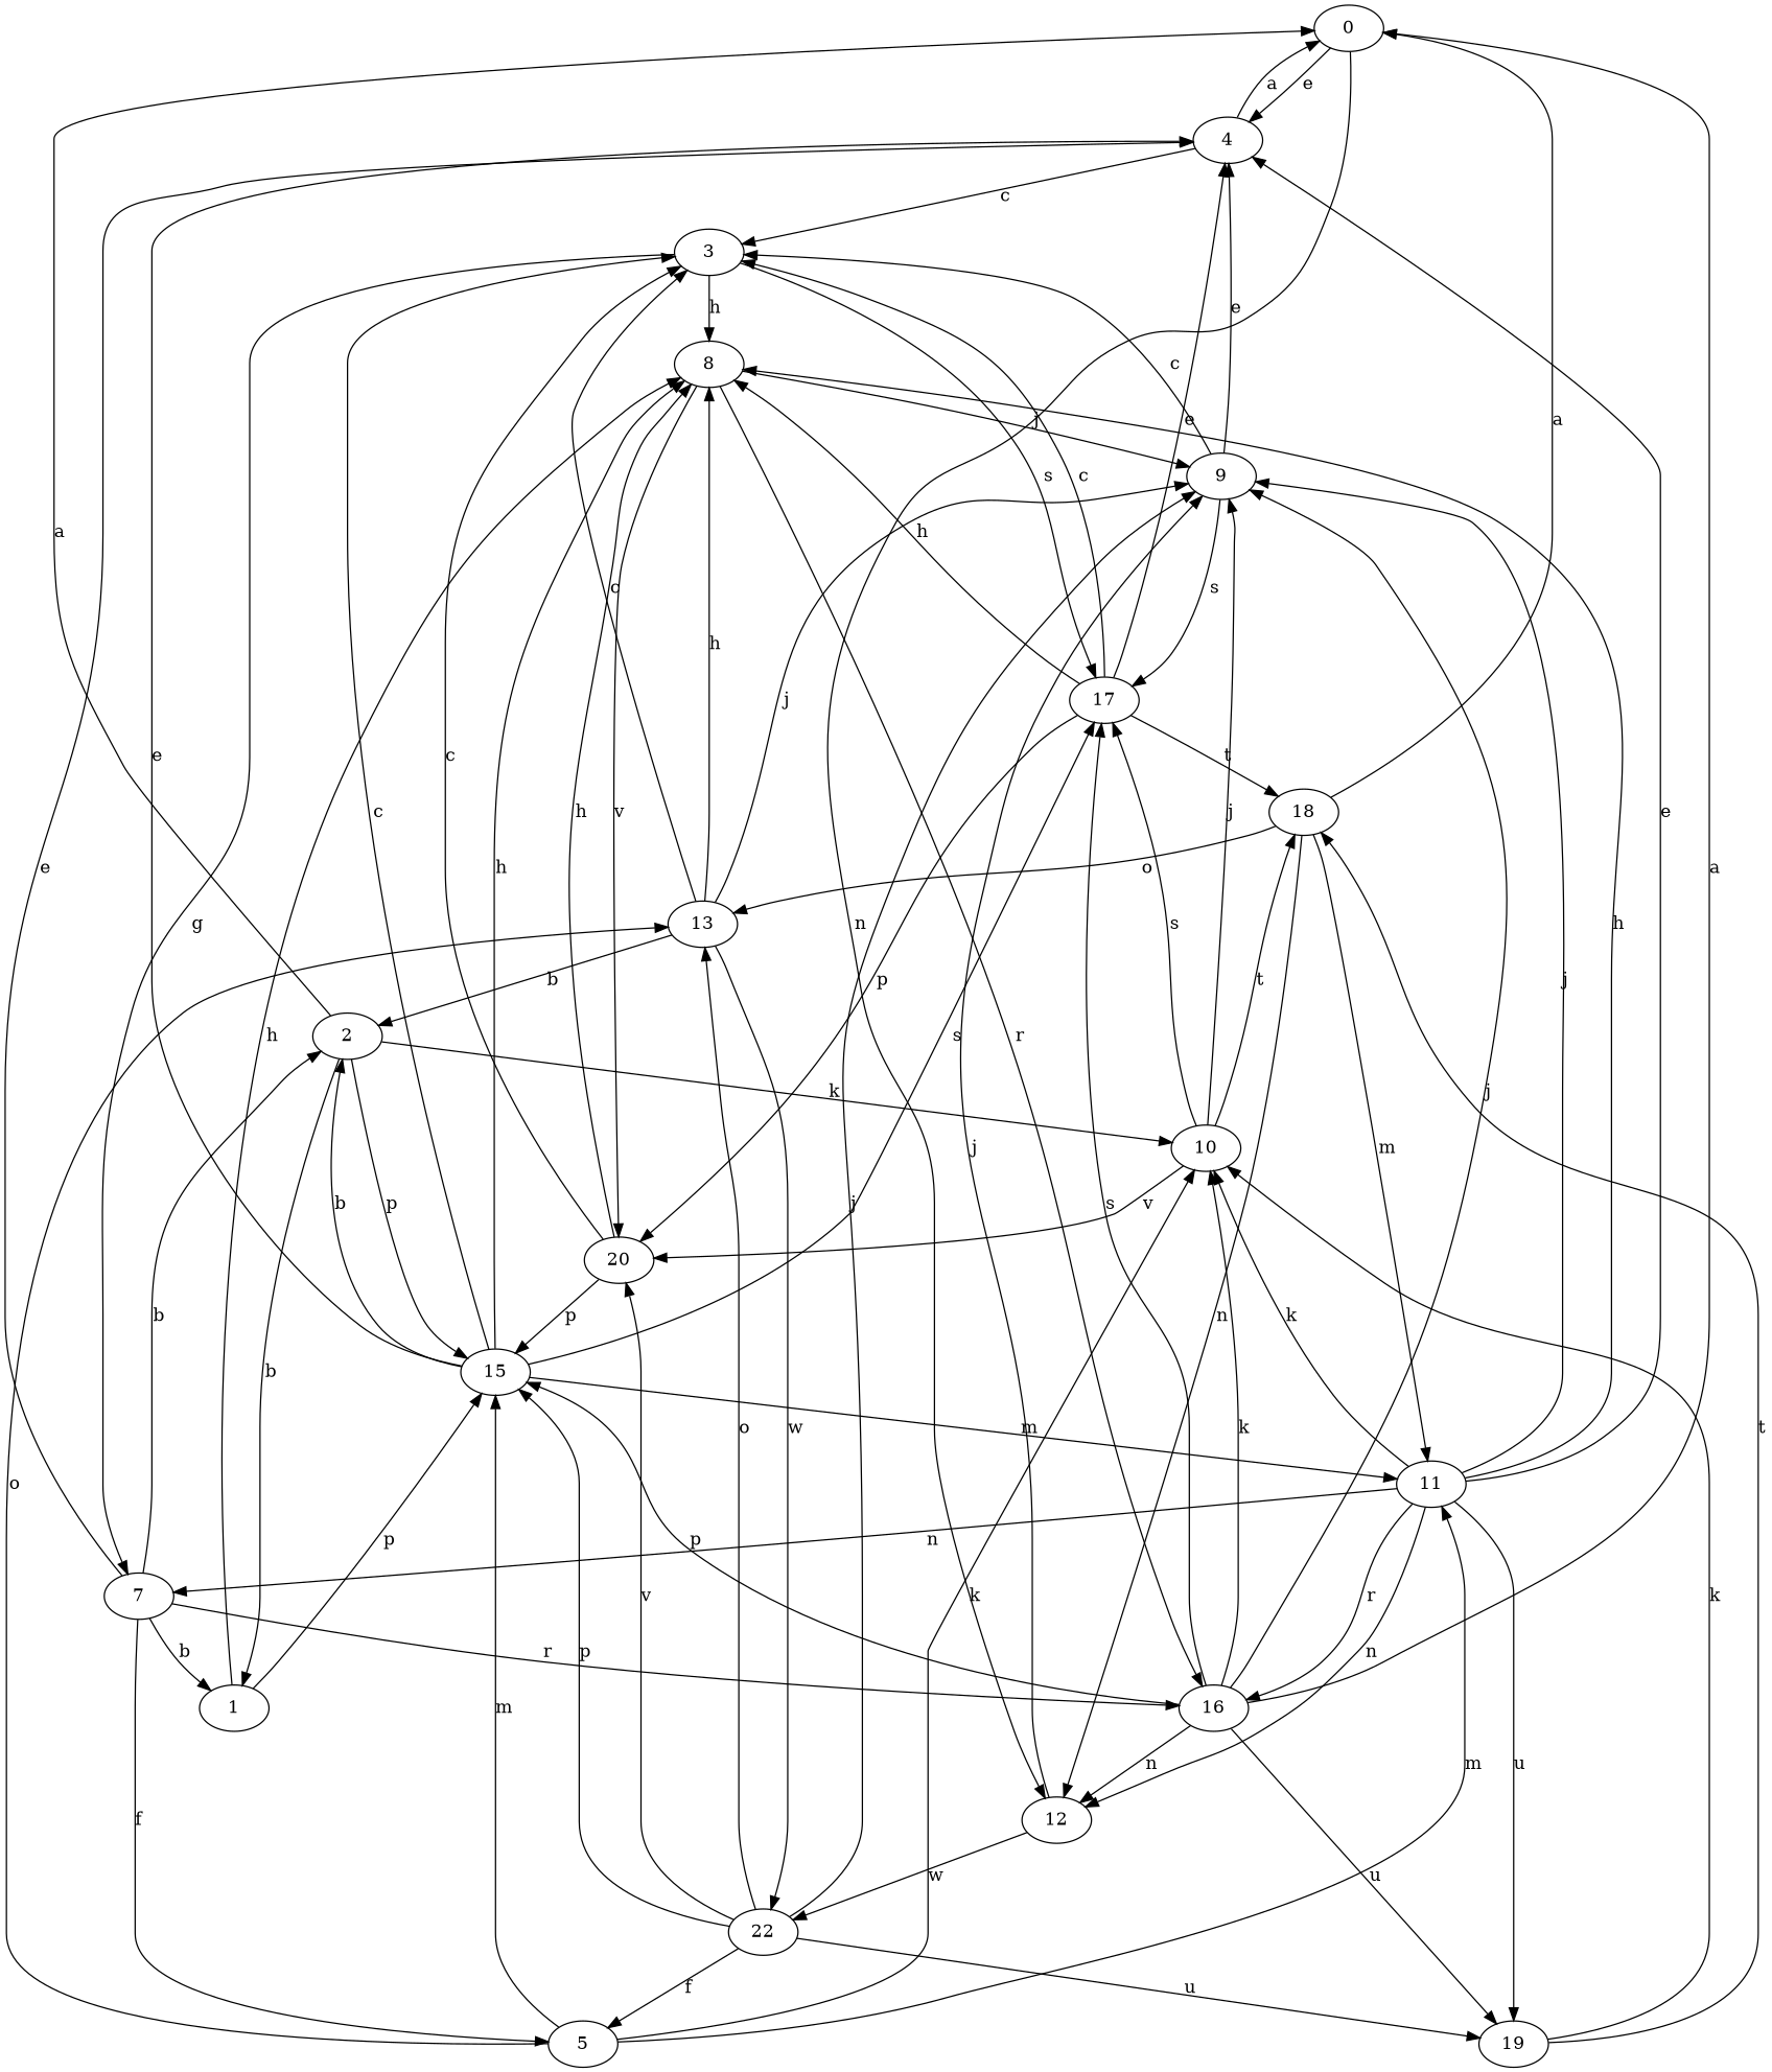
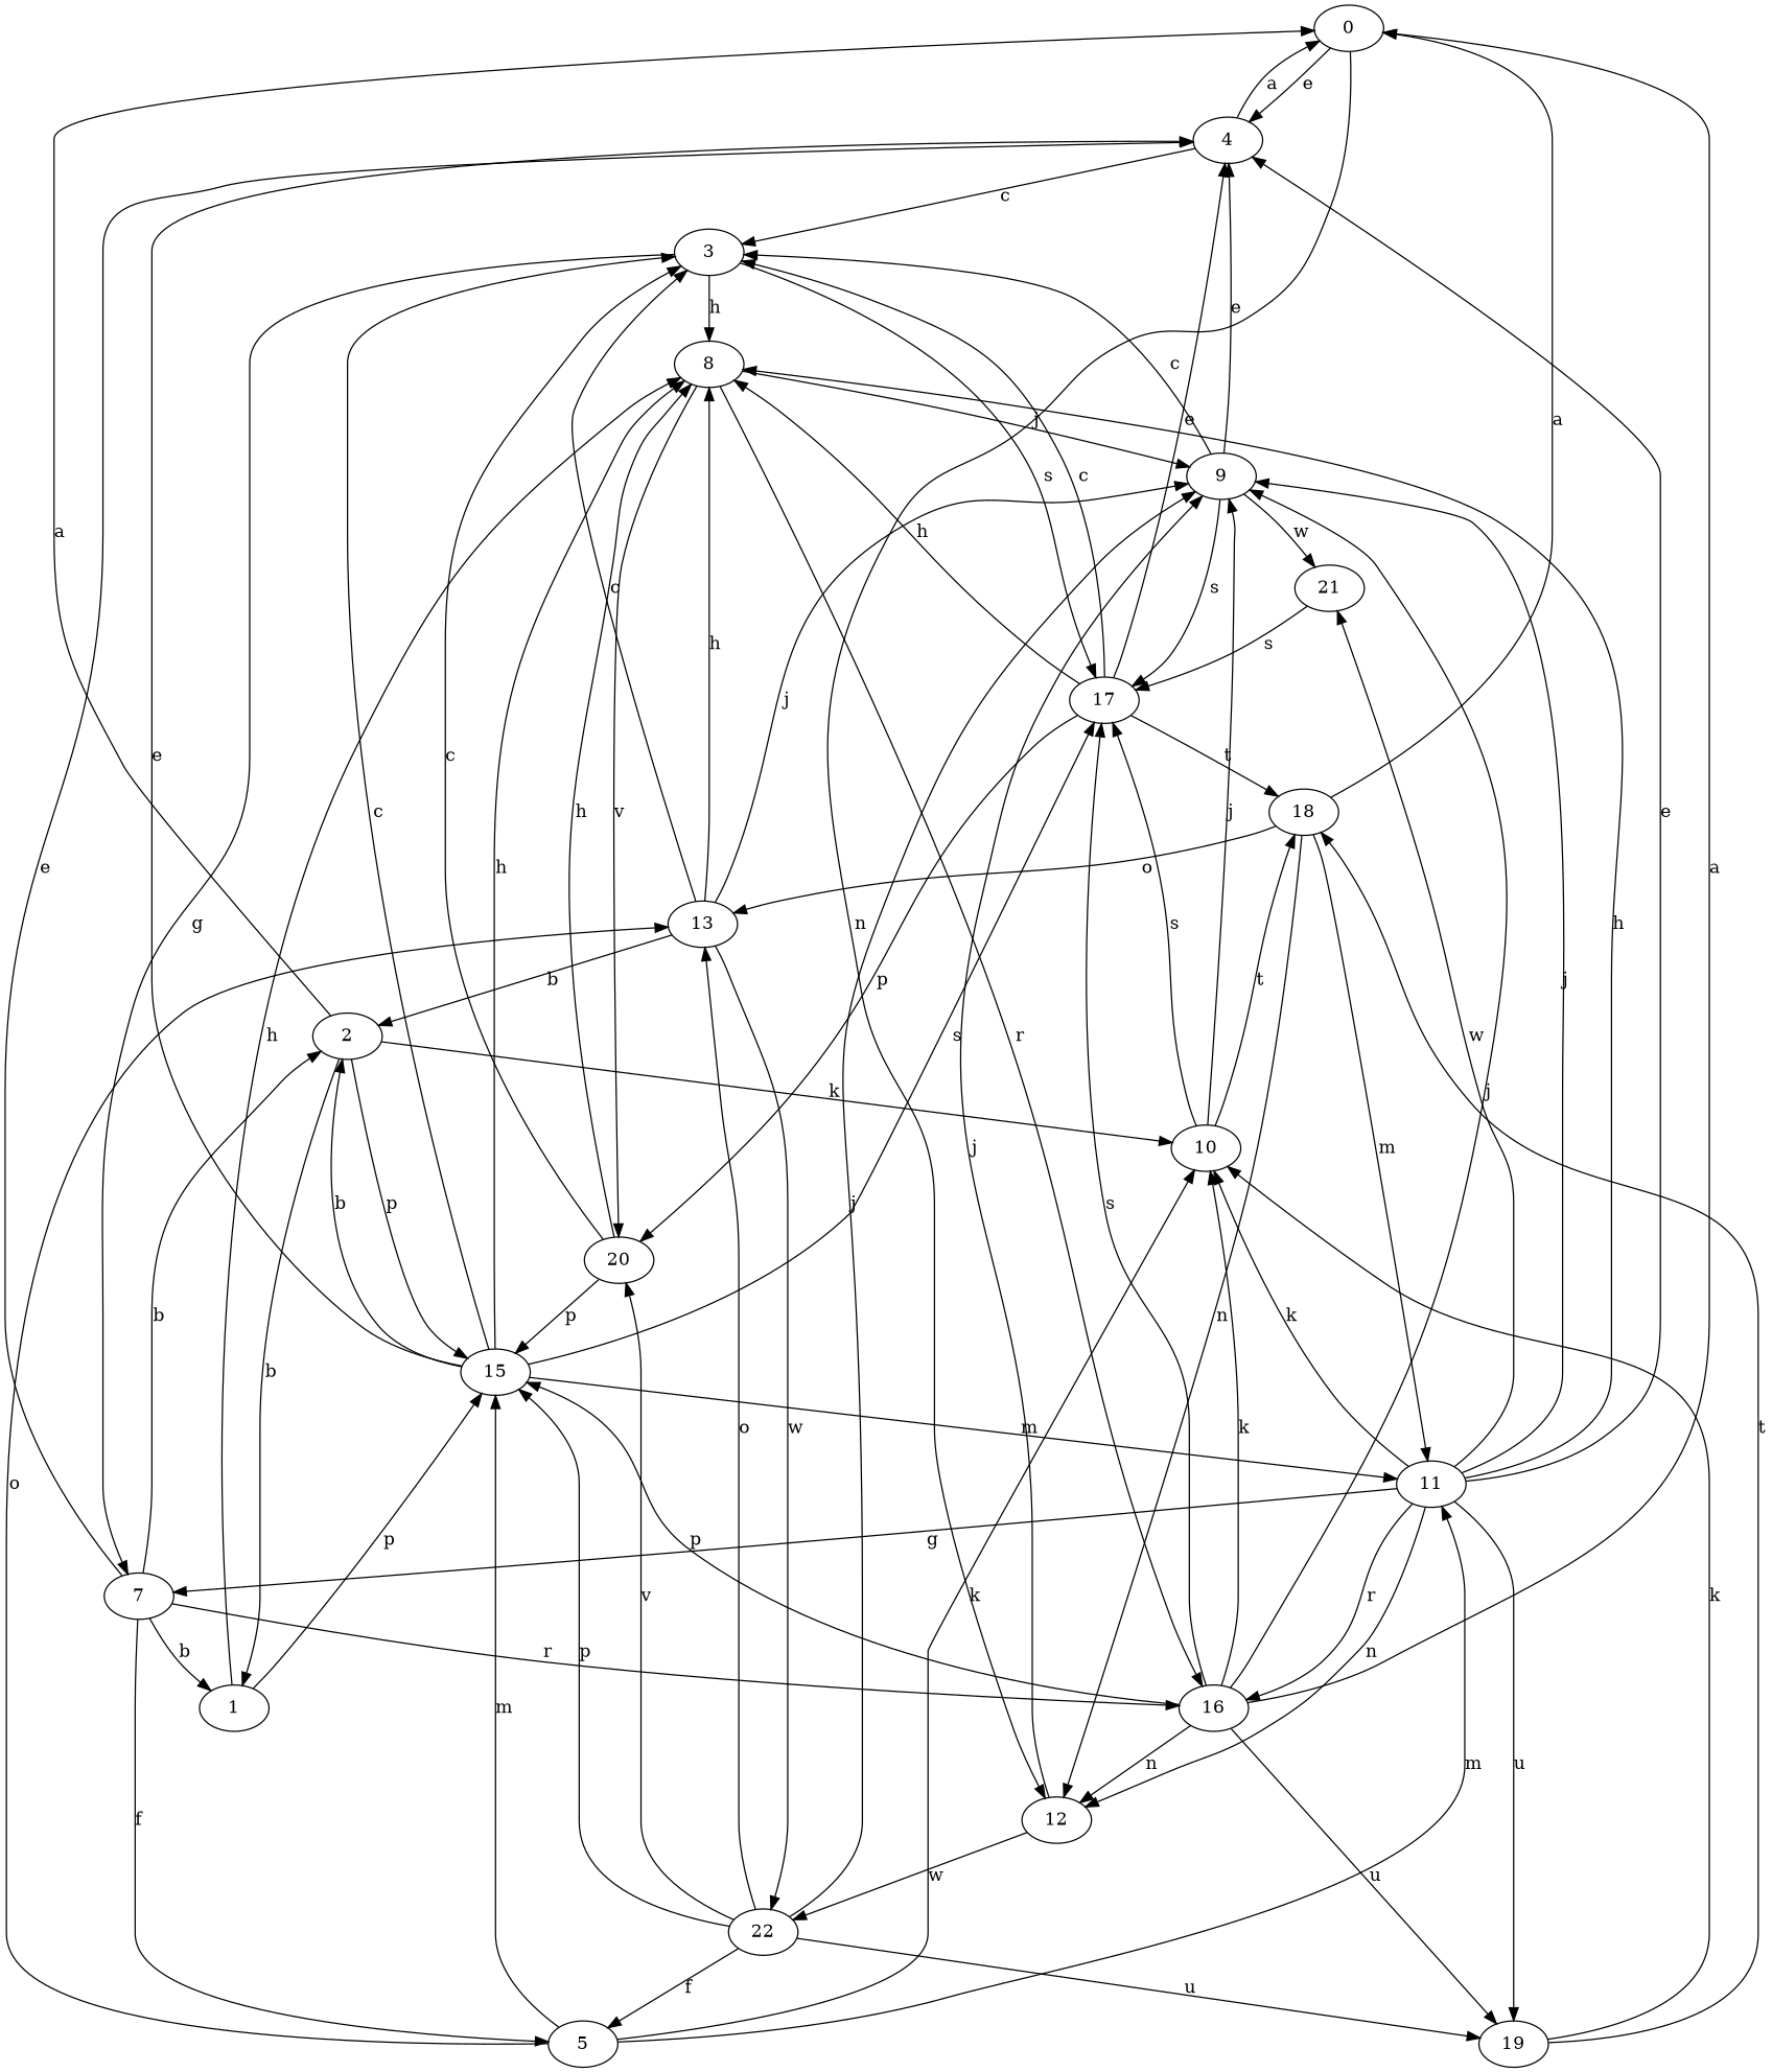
  strict digraph {
    0
    4
    12
    3
    9
    22
    1
    8
    15
    16
    20
    2
    17
    11
    10
    18
    7
    5
    13
+   21
    19
    0 -> 4 [label=e]
    0 -> 12 [label=n]
    4 -> 0 [label=a]
    4 -> 3 [label=c]
    12 -> 9 [label=j]
    12 -> 22 [label=w]
    3 -> 8 [label=h]
    3 -> 17 [label=s]
    3 -> 7 [label=g]
    9 -> 4 [label=e]
    9 -> 3 [label=c]
    9 -> 17 [label=s]
+   9 -> 21 [label=w]
    22 -> 9 [label=j]
    22 -> 15 [label=p]
    22 -> 20 [label=v]
    22 -> 5 [label=f]
    22 -> 13 [label=o]
    22 -> 19 [label=u]
    1 -> 8 [label=h]
    1 -> 15 [label=p]
    8 -> 9 [label=j]
    8 -> 16 [label=r]
    8 -> 20 [label=v]
    15 -> 4 [label=e]
    15 -> 3 [label=c]
    15 -> 8 [label=h]
    15 -> 2 [label=b]
    15 -> 17 [label=s]
    15 -> 11 [label=m]
    16 -> 0 [label=a]
    16 -> 12 [label=n]
    16 -> 9 [label=j]
    16 -> 15 [label=p]
    16 -> 17 [label=s]
    16 -> 10 [label=k]
    16 -> 19 [label=u]
    20 -> 3 [label=c]
    20 -> 8 [label=h]
    20 -> 15 [label=p]
    2 -> 0 [label=a]
    2 -> 1 [label=b]
    2 -> 15 [label=p]
    2 -> 10 [label=k]
    17 -> 4 [label=e]
    17 -> 3 [label=c]
    17 -> 8 [label=h]
    17 -> 20 [label=p]
    17 -> 18 [label=t]
    11 -> 4 [label=e]
    11 -> 12 [label=n]
    11 -> 9 [label=j]
    11 -> 8 [label=h]
    11 -> 16 [label=r]
    11 -> 10 [label=k]
-   11 -> 7 [label=n]
+   11 -> 7 [label=g]
+   11 -> 21 [label=w]
    11 -> 19 [label=u]
    10 -> 9 [label=j]
-   10 -> 20 [label=v]
    10 -> 17 [label=s]
    10 -> 18 [label=t]
    18 -> 0 [label=a]
    18 -> 12 [label=n]
    18 -> 11 [label=m]
    18 -> 13 [label=o]
    7 -> 4 [label=e]
    7 -> 1 [label=b]
    7 -> 16 [label=r]
    7 -> 2 [label=b]
    7 -> 5 [label=f]
    5 -> 15 [label=m]
    5 -> 11 [label=m]
    5 -> 10 [label=k]
    5 -> 13 [label=o]
    13 -> 3 [label=c]
    13 -> 9 [label=j]
    13 -> 22 [label=w]
    13 -> 8 [label=h]
    13 -> 2 [label=b]
+   21 -> 17 [label=s]
    19 -> 10 [label=k]
    19 -> 18 [label=t]
  }
